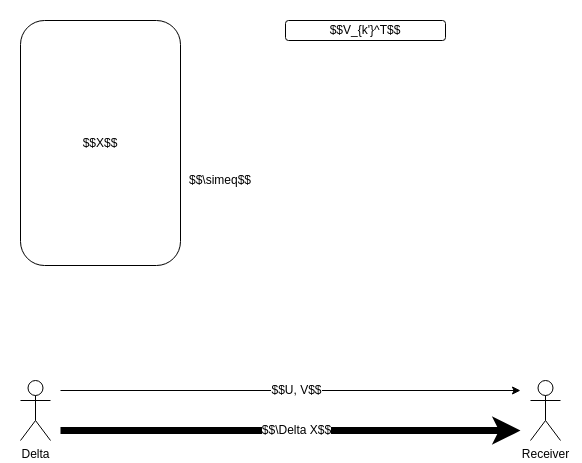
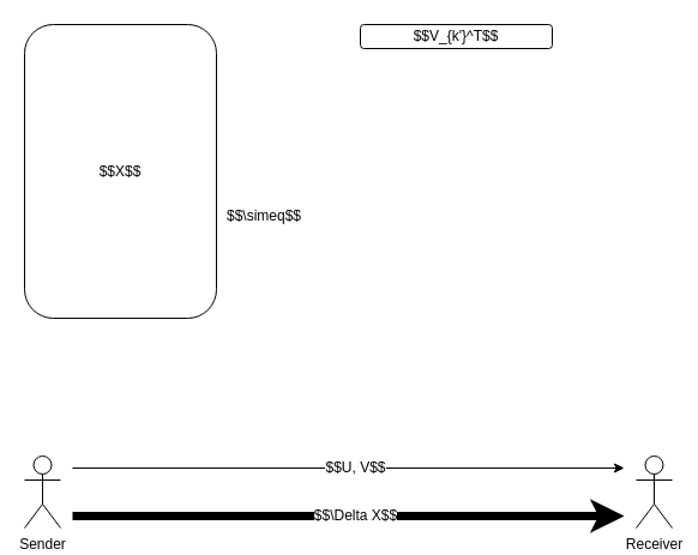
  <mxCell id="0" />
  <mxCell id="1" parent="0" />
  <mxCell id="2" value="$$X$$" style="rounded=1;whiteSpace=wrap;html=1;" parent="1" vertex="1"><mxGeometry x="20" y="20" width="160" height="245" as="geometry" /></mxCell>
- <mxCell id="3" value="$$V_{k'}^T$$" style="rounded=1;whiteSpace=wrap;html=1;" parent="1" vertex="1"><mxGeometry x="285" y="20" width="160" height="20" as="geometry" /></mxCell>
+ <mxCell id="3" value="$$V_{k'}^T$$" style="rounded=1;whiteSpace=wrap;html=1;" parent="1" vertex="1"><mxGeometry x="300" y="20" width="160" height="20" as="geometry" /></mxCell>
  <mxCell id="4" value="$$\simeq$$" style="text;html=1;strokeColor=none;fillColor=none;align=center;verticalAlign=middle;whiteSpace=wrap;rounded=0;" parent="1" vertex="1"><mxGeometry x="200" y="170" width="40" height="20" as="geometry" /></mxCell>
- <mxCell id="5" value="Delta" style="shape=umlActor;verticalLabelPosition=bottom;labelBackgroundColor=#ffffff;verticalAlign=top;html=1;outlineConnect=0;" vertex="1" parent="1"><mxGeometry x="20" y="380" width="30" height="60" as="geometry" /></mxCell>
+ <mxCell id="5" value="Sender" style="shape=umlActor;verticalLabelPosition=bottom;labelBackgroundColor=#ffffff;verticalAlign=top;html=1;outlineConnect=0;" vertex="1" parent="1"><mxGeometry x="20" y="380" width="30" height="60" as="geometry" /></mxCell>
  <mxCell id="6" value="Receiver" style="shape=umlActor;verticalLabelPosition=bottom;labelBackgroundColor=#ffffff;verticalAlign=top;html=1;outlineConnect=0;" vertex="1" parent="1"><mxGeometry x="530" y="380" width="30" height="60" as="geometry" /></mxCell>
  <mxCell id="7" value="" style="endArrow=classic;html=1;strokeWidth=7;" edge="1" parent="1"><mxGeometry width="50" height="50" relative="1" as="geometry"><mxPoint x="60" y="430" as="sourcePoint" /><mxPoint x="520" y="430" as="targetPoint" /></mxGeometry></mxCell>
  <mxCell id="8" value="$$\Delta X$$" style="text;html=1;resizable=0;points=[];align=center;verticalAlign=middle;labelBackgroundColor=#ffffff;" vertex="1" connectable="0" parent="7"><mxGeometry x="0.021" y="1" relative="1" as="geometry"><mxPoint as="offset" /></mxGeometry></mxCell>
  <mxCell id="9" value="" style="endArrow=classic;html=1;strokeWidth=1;" edge="1" parent="1"><mxGeometry width="50" height="50" relative="1" as="geometry"><mxPoint x="60" y="390" as="sourcePoint" /><mxPoint x="520" y="390" as="targetPoint" /></mxGeometry></mxCell>
  <mxCell id="10" value="$$U, V$$" style="text;html=1;resizable=0;points=[];align=center;verticalAlign=middle;labelBackgroundColor=#ffffff;" vertex="1" connectable="0" parent="9"><mxGeometry x="0.021" y="1" relative="1" as="geometry"><mxPoint as="offset" /></mxGeometry></mxCell>
